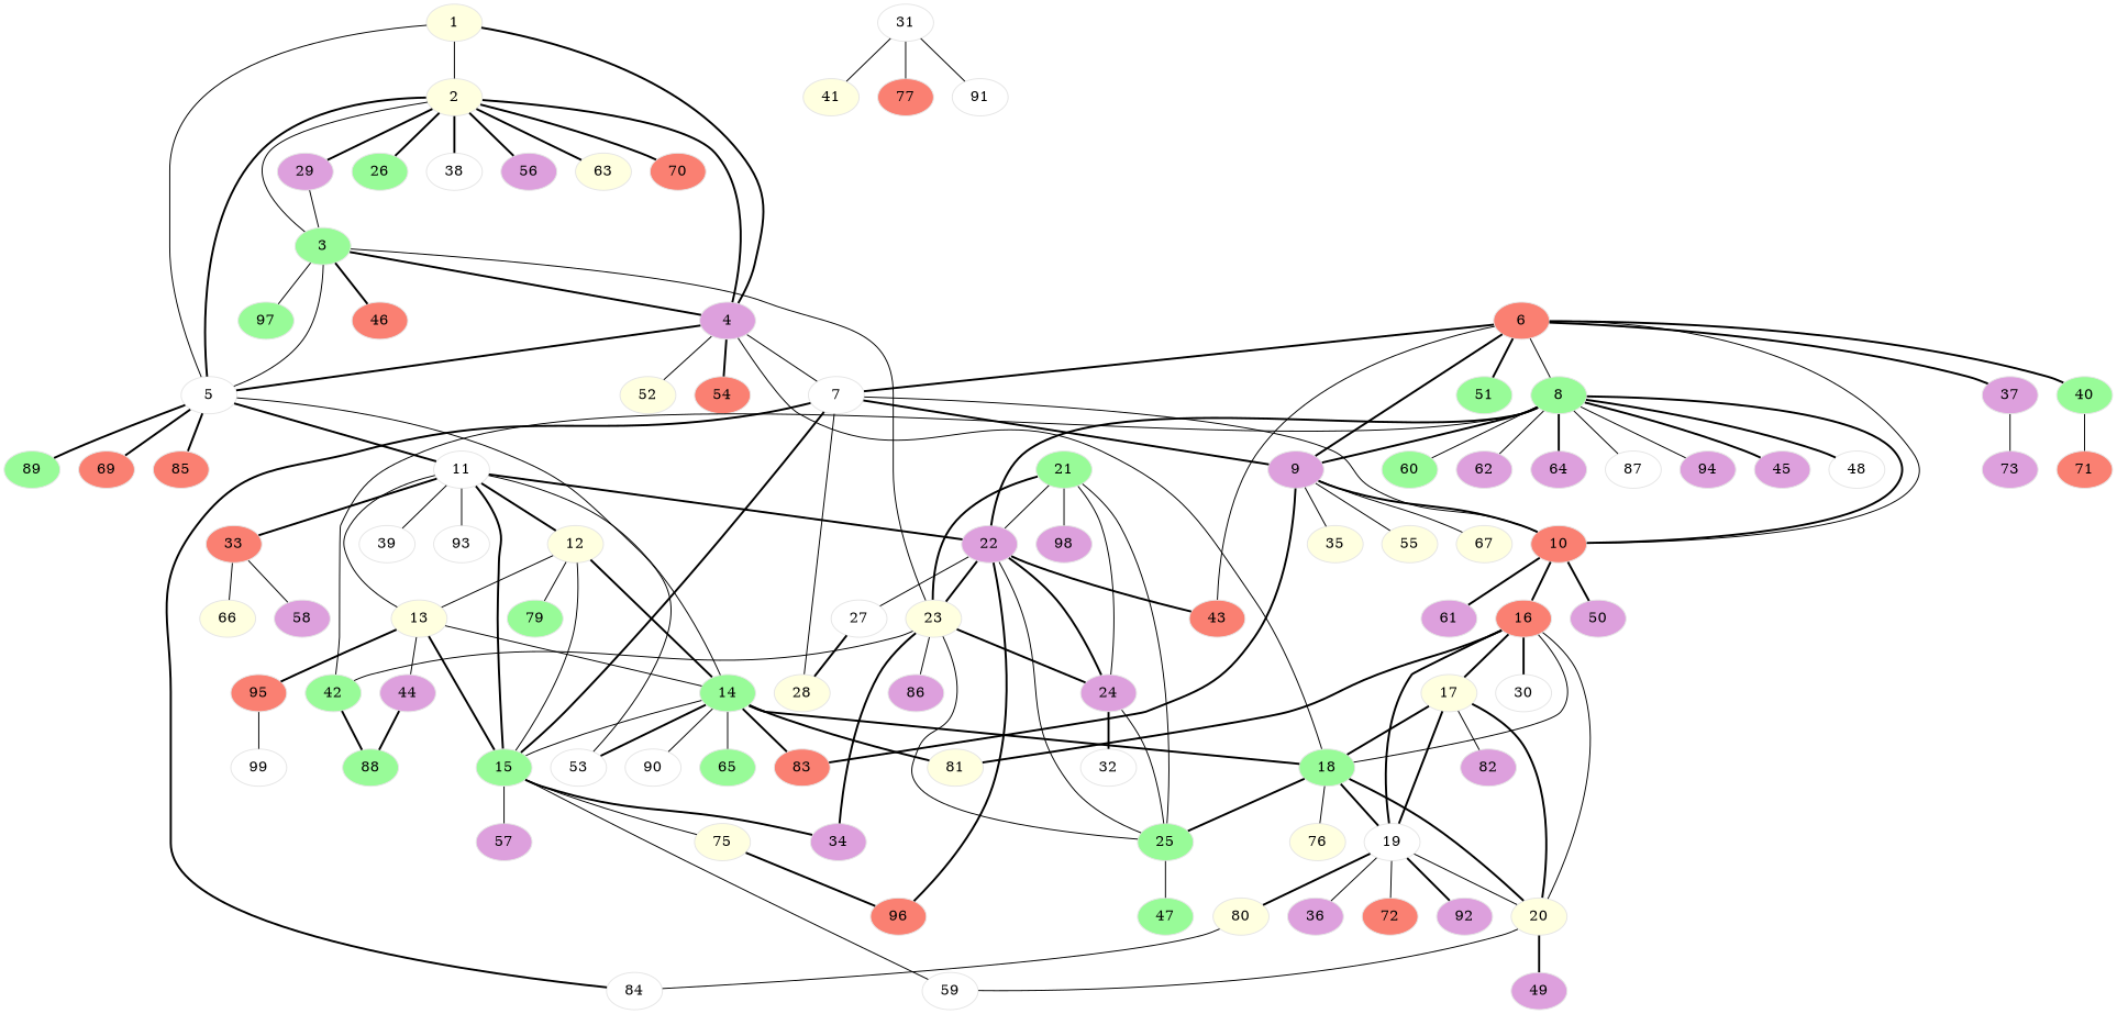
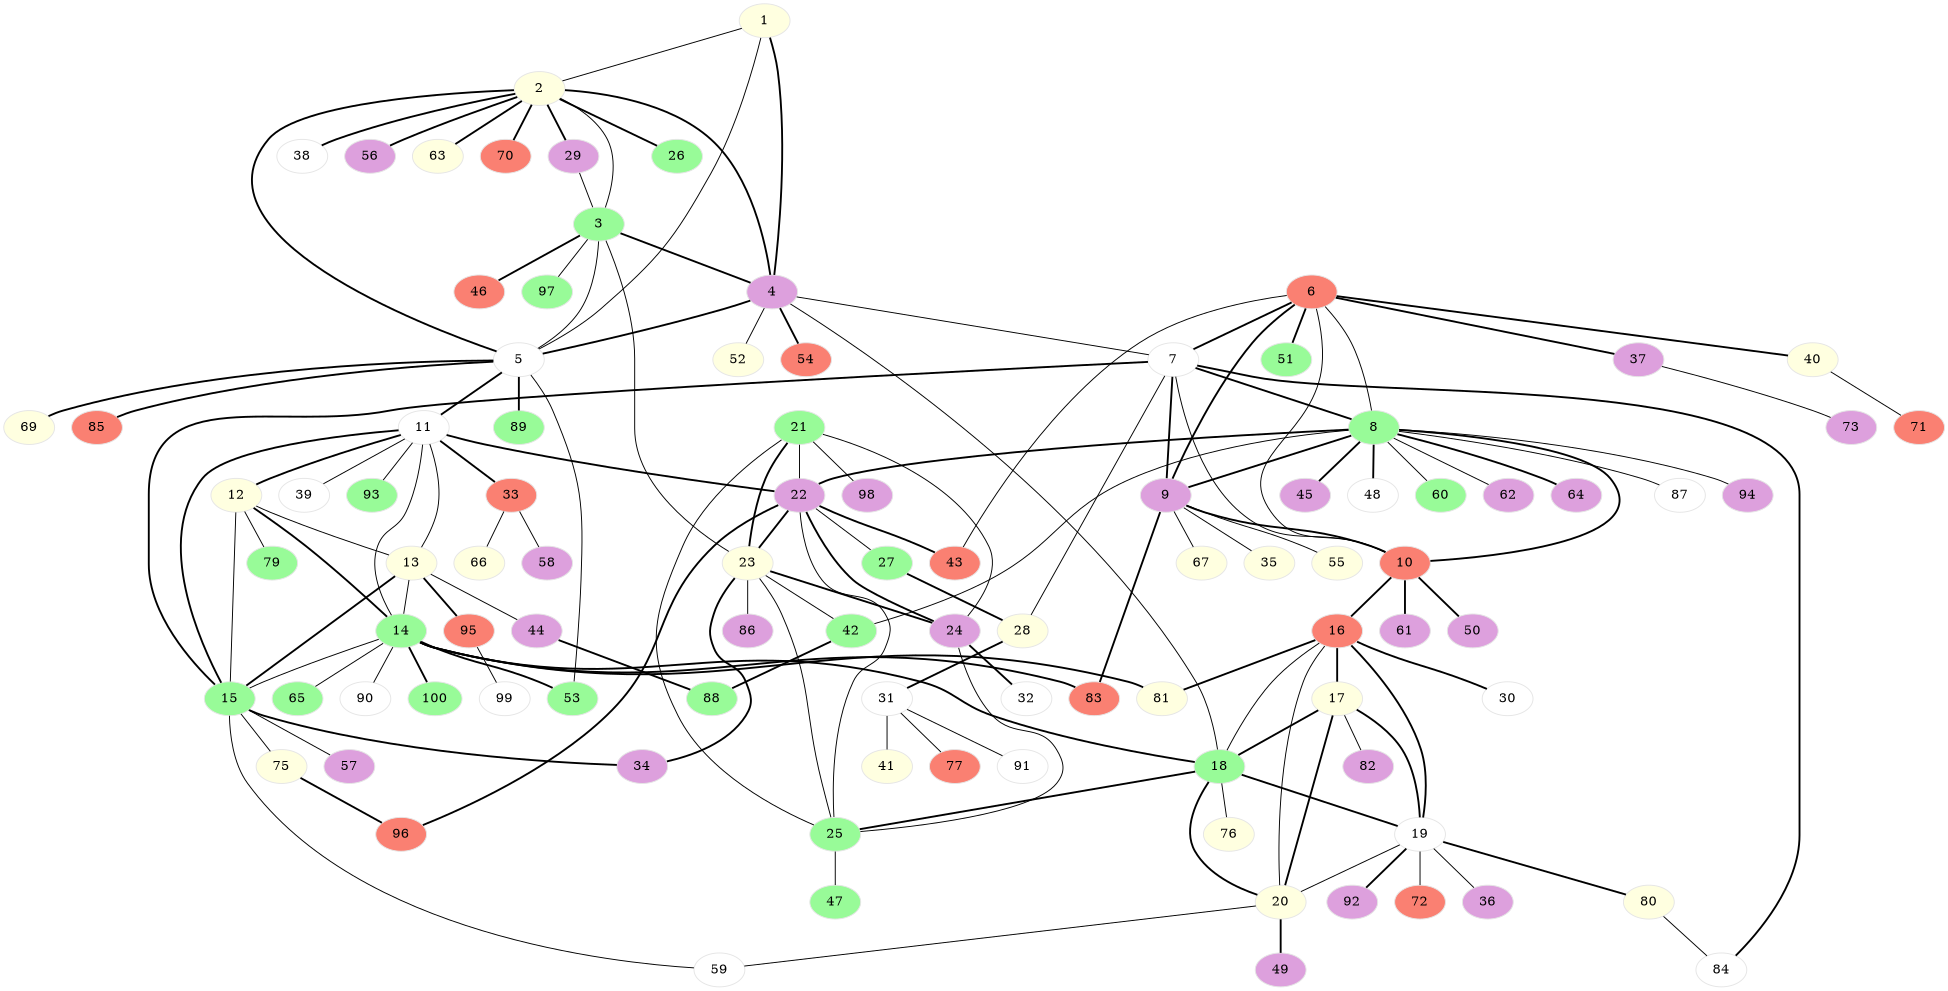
  graph {
    node [color=gray90 fillcolor=plum style=filled]
    edge [style=bold]
    1 [fillcolor=lightyellow]
    2 [fillcolor=lightyellow]
    4
    5 [fillcolor=white]
    3 [fillcolor=palegreen]
    26 [fillcolor=palegreen]
    29
    38 [fillcolor=white]
    56
    63 [fillcolor=lightyellow]
    70 [fillcolor=salmon]
    23 [fillcolor=lightyellow]
    46 [fillcolor=salmon]
    97 [fillcolor=palegreen]
    7 [fillcolor=white]
    18 [fillcolor=palegreen]
    52 [fillcolor=lightyellow]
    54 [fillcolor=salmon]
    11 [fillcolor=white]
-   53 [fillcolor=white]
-   69 [fillcolor=salmon]
+   53 [fillcolor=palegreen]
+   69 [fillcolor=lightyellow]
    85 [fillcolor=salmon]
    89 [fillcolor=palegreen]
    42 [fillcolor=palegreen]
    34
    25 [fillcolor=palegreen]
    24
    86
    8 [fillcolor=palegreen]
    9
    10 [fillcolor=salmon]
    15 [fillcolor=palegreen]
    28 [fillcolor=lightyellow]
    84 [fillcolor=white]
    19 [fillcolor=white]
    20 [fillcolor=lightyellow]
    76 [fillcolor=lightyellow]
    22
    12 [fillcolor=lightyellow]
    13 [fillcolor=lightyellow]
    14 [fillcolor=palegreen]
    33 [fillcolor=salmon]
    39 [fillcolor=white]
-   93 [fillcolor=white]
+   93 [fillcolor=palegreen]
    6 [fillcolor=salmon]
    37
-   40 [fillcolor=palegreen]
+   40 [fillcolor=lightyellow]
    43 [fillcolor=salmon]
    51 [fillcolor=palegreen]
    45
    48 [fillcolor=white]
    60 [fillcolor=palegreen]
    62
    64
    87 [fillcolor=white]
    94
    35 [fillcolor=lightyellow]
    55 [fillcolor=lightyellow]
    67 [fillcolor=lightyellow]
    83 [fillcolor=salmon]
    16 [fillcolor=salmon]
    50
    61
    73
    71 [fillcolor=salmon]
    57
    59 [fillcolor=white]
    75 [fillcolor=lightyellow]
    31 [fillcolor=white]
-   27 [fillcolor=white]
+   27 [fillcolor=palegreen]
    96 [fillcolor=salmon]
    88 [fillcolor=palegreen]
    81 [fillcolor=lightyellow]
    17 [fillcolor=lightyellow]
    30 [fillcolor=white]
    79 [fillcolor=palegreen]
    44
    95 [fillcolor=salmon]
    65 [fillcolor=palegreen]
    90 [fillcolor=white]
+   100 [fillcolor=palegreen]
    58
    66 [fillcolor=lightyellow]
    99 [fillcolor=white]
    82
    36
    72 [fillcolor=salmon]
    80 [fillcolor=lightyellow]
    92
    49
    47 [fillcolor=palegreen]
    21 [fillcolor=palegreen]
    98
    32 [fillcolor=white]
    41 [fillcolor=lightyellow]
    77 [fillcolor=salmon]
    91 [fillcolor=white]
    1 -- 2 [style=solid]
    1 -- 4
    1 -- 5 [style=solid]
    2 -- 4
    2 -- 5
    2 -- 3 [style=solid]
    2 -- 26
    2 -- 29
    2 -- 38
    2 -- 56
    2 -- 63
    2 -- 70
    4 -- 5
    4 -- 7 [style=solid]
    4 -- 18 [style=solid]
    4 -- 52 [style=solid]
    4 -- 54
    5 -- 11
    5 -- 53 [style=solid]
    5 -- 69
    5 -- 85
    5 -- 89
    3 -- 4
    3 -- 5 [style=solid]
    3 -- 23 [style=solid]
    3 -- 46
    3 -- 97 [style=solid]
    29 -- 3 [style=solid]
    23 -- 42 [style=solid]
    23 -- 34
    23 -- 25 [style=solid]
    23 -- 24
    23 -- 86 [style=solid]
+   7 -- 8
    7 -- 9
    7 -- 10 [style=solid]
    7 -- 15
    7 -- 28 [style=solid]
    7 -- 84
    18 -- 25
    18 -- 19
    18 -- 20
    18 -- 76 [style=solid]
    11 -- 15
    11 -- 22
    11 -- 12
    11 -- 13 [style=solid]
    11 -- 14 [style=solid]
    11 -- 33
    11 -- 39 [style=solid]
    11 -- 93 [style=solid]
    42 -- 88
    25 -- 47 [style=solid]
    24 -- 25 [style=solid]
    24 -- 32
    8 -- 42 [style=solid]
    8 -- 9
    8 -- 10
    8 -- 22
    8 -- 45
    8 -- 48
    8 -- 60 [style=solid]
    8 -- 62 [style=solid]
    8 -- 64
    8 -- 87 [style=solid]
    8 -- 94 [style=solid]
    9 -- 10
    9 -- 35 [style=solid]
    9 -- 55 [style=solid]
    9 -- 67 [style=solid]
    9 -- 83
    10 -- 16
    10 -- 50
    10 -- 61
    15 -- 34
    15 -- 57 [style=solid]
    15 -- 59 [style=solid]
    15 -- 75 [style=solid]
+   28 -- 31
    19 -- 20 [style=solid]
    19 -- 36 [style=solid]
    19 -- 72 [style=solid]
    19 -- 80
    19 -- 92
    20 -- 59 [style=solid]
    20 -- 49
    22 -- 23
    22 -- 25 [style=solid]
    22 -- 24
    22 -- 43
    22 -- 27 [style=solid]
    22 -- 96
    12 -- 15 [style=solid]
    12 -- 13 [style=solid]
    12 -- 14
    12 -- 79 [style=solid]
    13 -- 15
    13 -- 14 [style=solid]
    13 -- 44 [style=solid]
    13 -- 95
    14 -- 18
    14 -- 53
    14 -- 15 [style=solid]
    14 -- 83
    14 -- 81
    14 -- 65 [style=solid]
    14 -- 90 [style=solid]
+   14 -- 100
    33 -- 58 [style=solid]
    33 -- 66 [style=solid]
    6 -- 7
    6 -- 8 [style=solid]
    6 -- 9
    6 -- 10 [style=solid]
    6 -- 37
    6 -- 40
    6 -- 43 [style=solid]
    6 -- 51
    37 -- 73 [style=solid]
    40 -- 71 [style=solid]
    16 -- 18 [style=solid]
    16 -- 19
    16 -- 20 [style=solid]
    16 -- 81
    16 -- 17
    16 -- 30
    75 -- 96
    31 -- 41 [style=solid]
    31 -- 77 [style=solid]
    31 -- 91 [style=solid]
    27 -- 28
    17 -- 18
    17 -- 19
    17 -- 20
    17 -- 82 [style=solid]
    44 -- 88
    95 -- 99 [style=solid]
    80 -- 84 [style=solid]
    21 -- 23
    21 -- 25 [style=solid]
    21 -- 24 [style=solid]
    21 -- 22 [style=solid]
    21 -- 98 [style=solid]
  }
